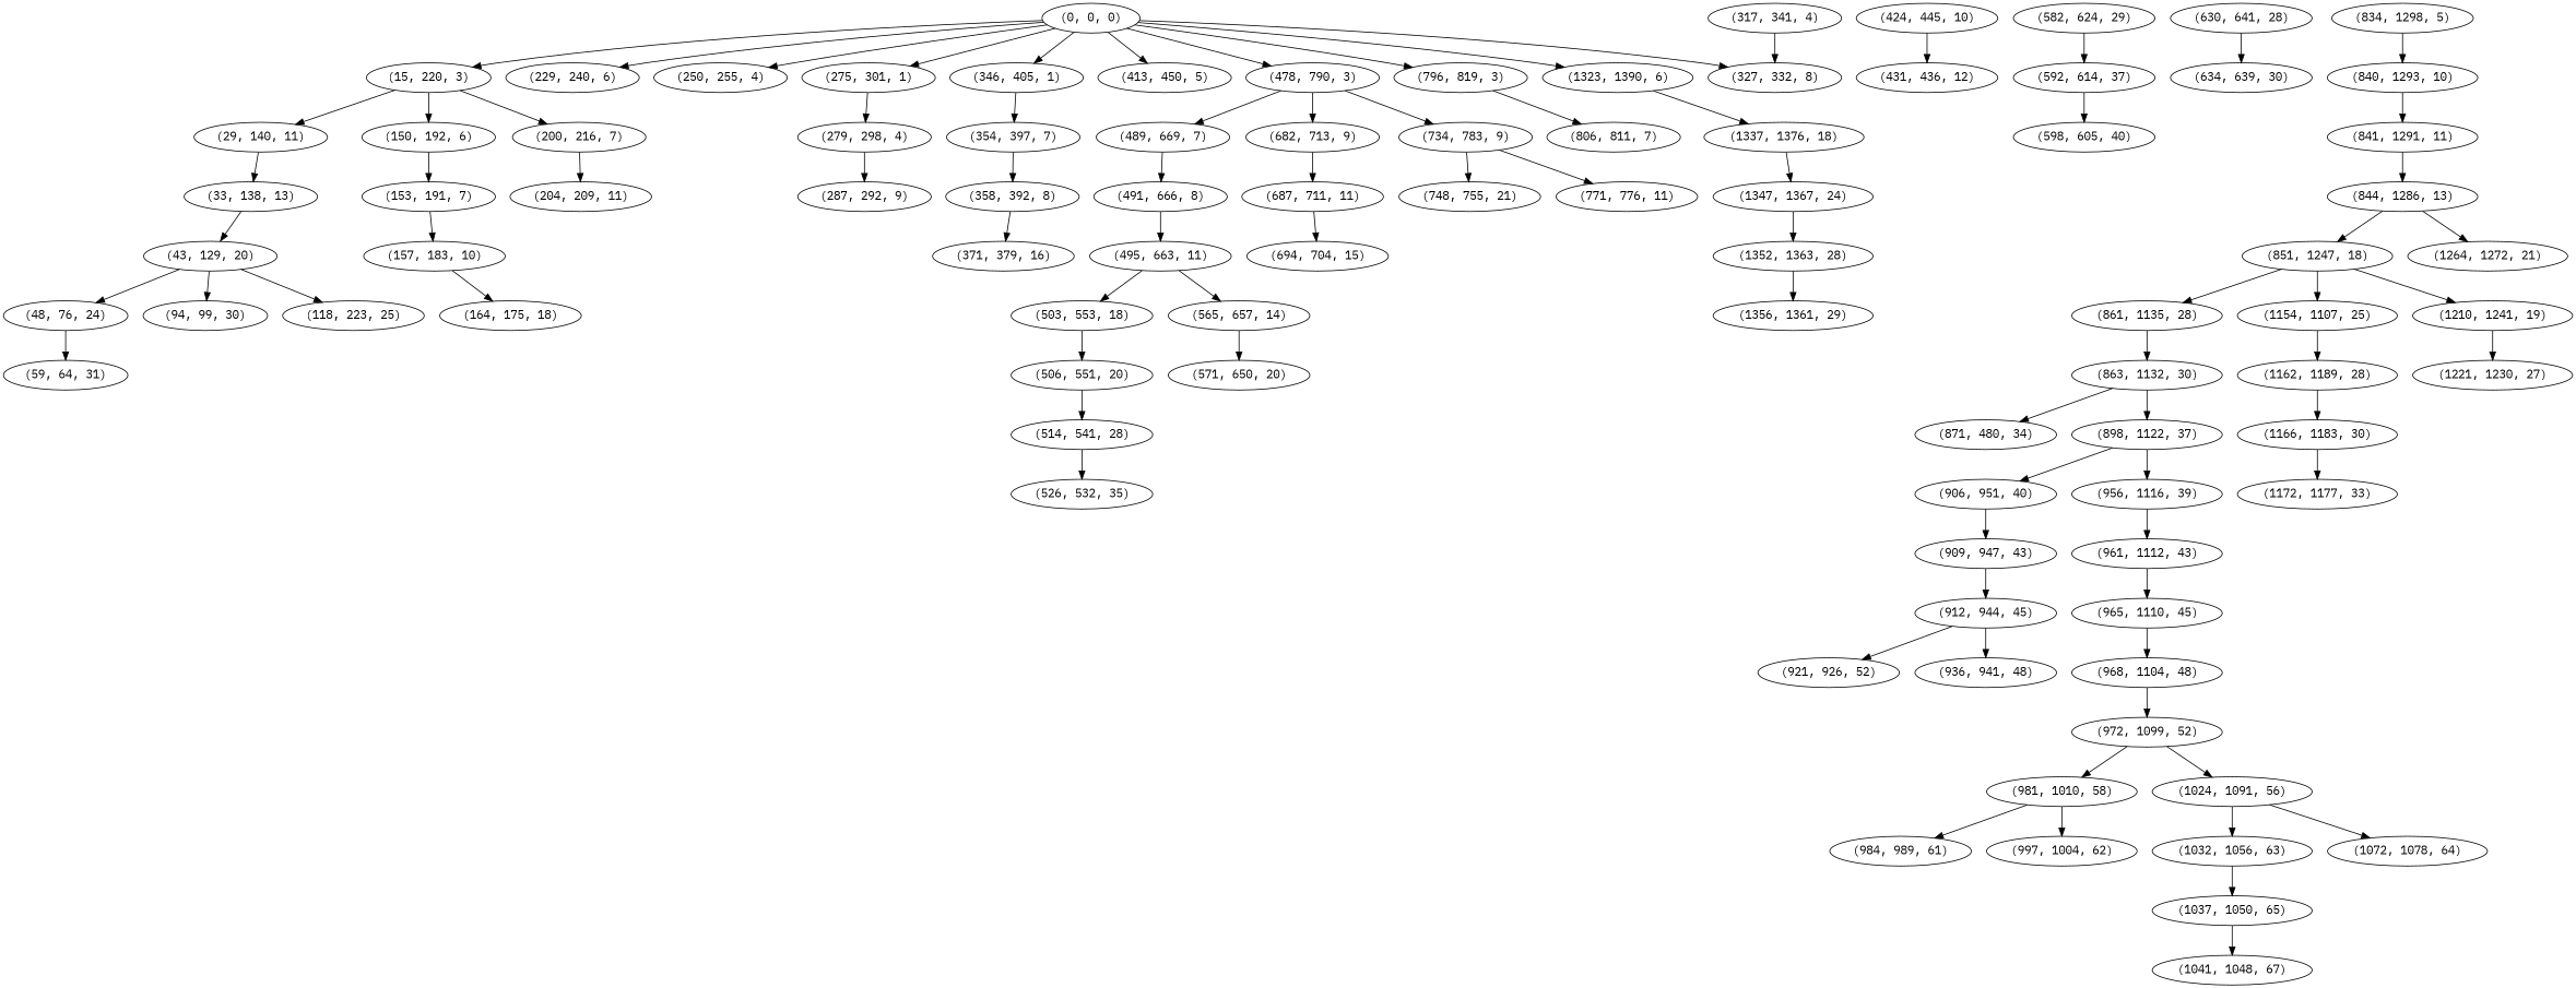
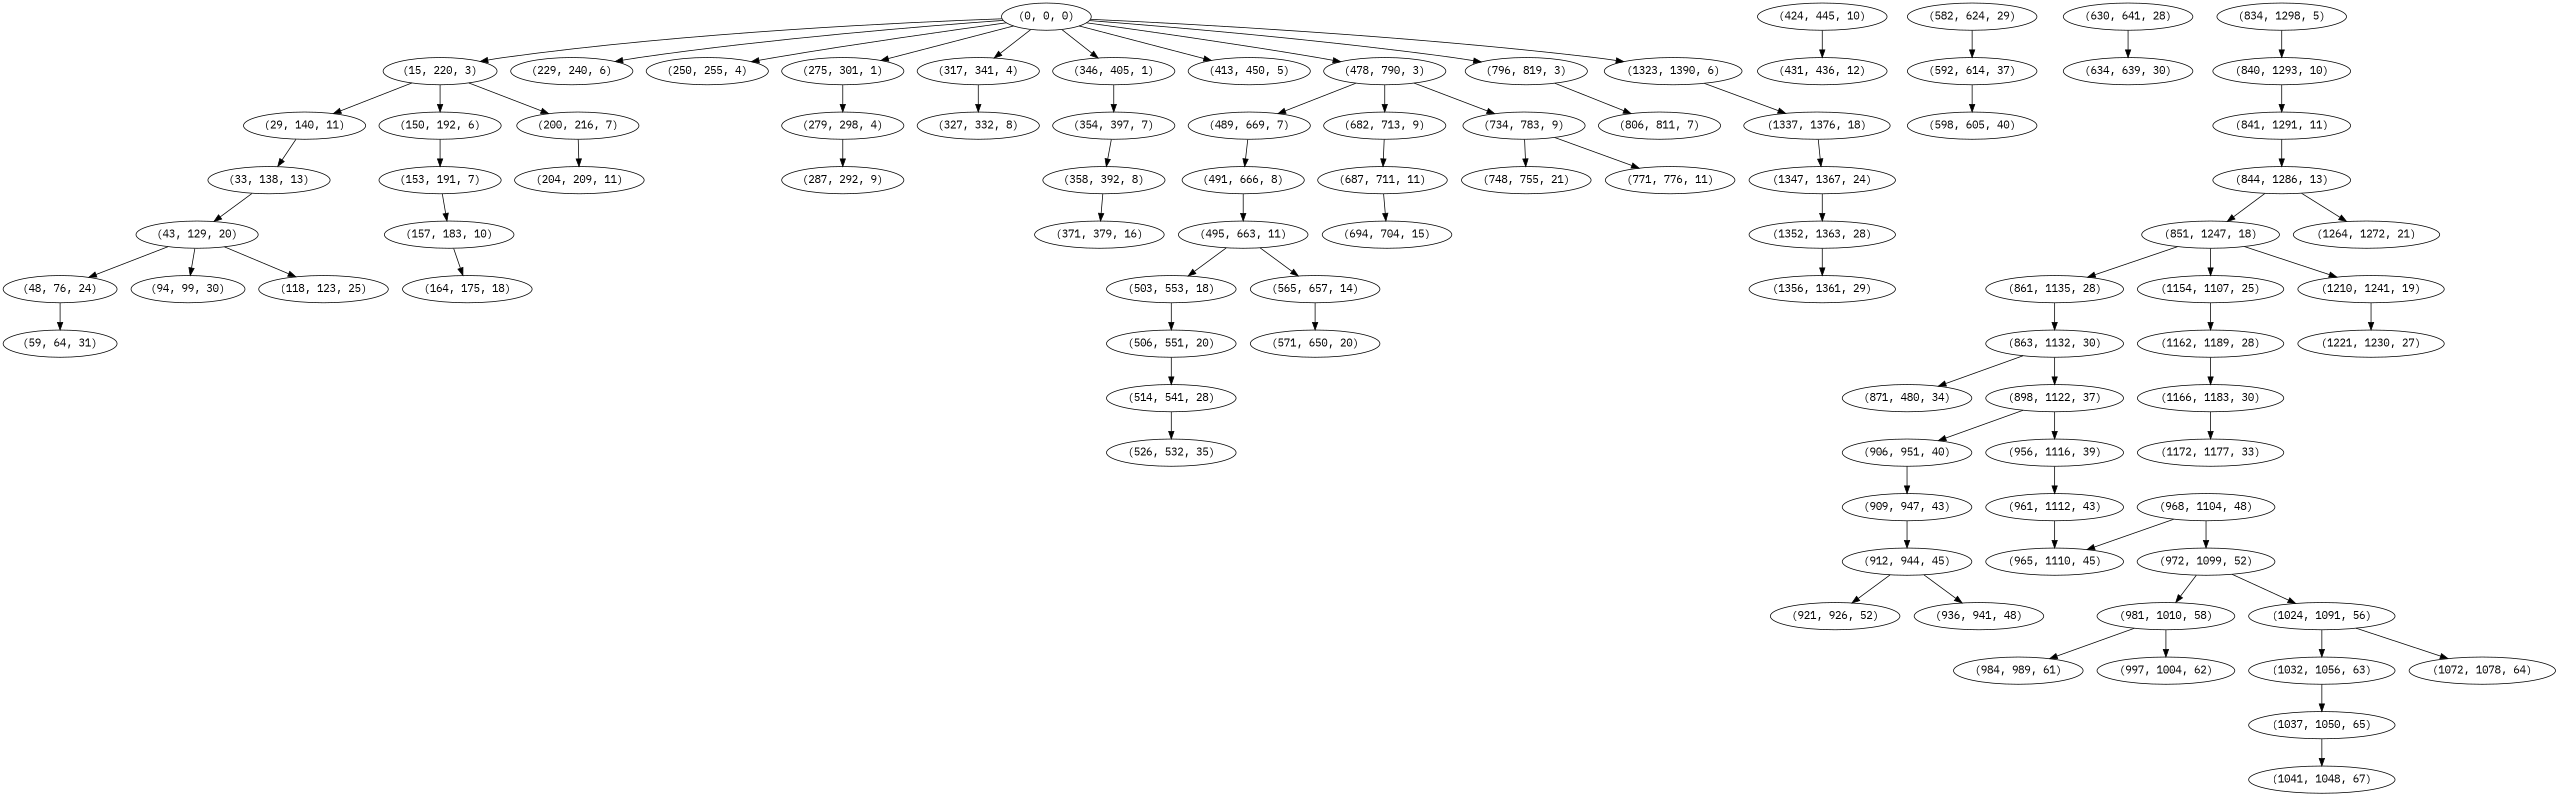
  digraph {
    fontname="IBM Plex Mono"
    node [fontname="IBM Plex Mono"]
    edge [fontname="IBM Plex Mono"]
    "(0, 0, 0)"
    "(15, 220, 3)"
    "(229, 240, 6)"
    "(250, 255, 4)"
    "(275, 301, 1)"
    "(317, 341, 4)"
    "(346, 405, 1)"
    "(413, 450, 5)"
    "(478, 790, 3)"
    "(796, 819, 3)"
    "(1323, 1390, 6)"
    "(29, 140, 11)"
    "(150, 192, 6)"
    "(200, 216, 7)"
    "(279, 298, 4)"
    "(327, 332, 8)"
    "(354, 397, 7)"
    "(489, 669, 7)"
    "(682, 713, 9)"
    "(734, 783, 9)"
    "(806, 811, 7)"
    "(1337, 1376, 18)"
    "(33, 138, 13)"
    "(153, 191, 7)"
    "(204, 209, 11)"
    "(43, 129, 20)"
    "(48, 76, 24)"
    "(94, 99, 30)"
-   "(118, 123, 25)" [label="(118, 223, 25)"]
+   "(118, 123, 25)"
    "(59, 64, 31)"
    "(157, 183, 10)"
    n32 [label="(164, 175, 18)"]
    "(287, 292, 9)"
    "(358, 392, 8)"
    "(371, 379, 16)"
    "(424, 445, 10)"
    "(431, 436, 12)"
    "(491, 666, 8)"
    "(687, 711, 11)"
    "(748, 755, 21)"
    "(771, 776, 11)"
    "(495, 663, 11)"
    "(503, 553, 18)"
    "(565, 657, 14)"
    "(506, 551, 20)"
    "(571, 650, 20)"
    "(514, 541, 28)"
    "(526, 532, 35)"
    "(582, 624, 29)"
    "(592, 614, 37)"
    "(630, 641, 28)"
    "(634, 639, 30)"
    "(598, 605, 40)"
    "(694, 704, 15)"
    "(834, 1298, 5)"
    "(840, 1293, 10)"
    "(841, 1291, 11)"
    "(844, 1286, 13)"
    "(851, 1247, 18)"
    "(1264, 1272, 21)"
    "(861, 1135, 28)"
    n62 [label="(1154, 1107, 25)"]
    "(1210, 1241, 19)"
    "(863, 1132, 30)"
    "(1162, 1189, 28)"
    "(1221, 1230, 27)"
    n67 [label="(871, 480, 34)"]
    "(898, 1122, 37)"
    "(906, 951, 40)"
    "(956, 1116, 39)"
    "(909, 947, 43)"
    "(961, 1112, 43)"
    "(912, 944, 45)"
    "(921, 926, 52)"
    "(936, 941, 48)"
    "(965, 1110, 45)"
    "(968, 1104, 48)"
    "(972, 1099, 52)"
    "(981, 1010, 58)"
    "(1024, 1091, 56)"
    "(984, 989, 61)"
    "(997, 1004, 62)"
    "(1032, 1056, 63)"
    "(1072, 1078, 64)"
    "(1037, 1050, 65)"
    "(1041, 1048, 67)"
    "(1166, 1183, 30)"
    "(1172, 1177, 33)"
    "(1347, 1367, 24)"
    "(1352, 1363, 28)"
    "(1356, 1361, 29)"
    "(0, 0, 0)" -> "(15, 220, 3)"
    "(0, 0, 0)" -> "(229, 240, 6)"
    "(0, 0, 0)" -> "(250, 255, 4)"
    "(0, 0, 0)" -> "(275, 301, 1)"
-   "(0, 0, 0)" -> "(327, 332, 8)"
+   "(0, 0, 0)" -> "(317, 341, 4)"
    "(0, 0, 0)" -> "(346, 405, 1)"
    "(0, 0, 0)" -> "(413, 450, 5)"
    "(0, 0, 0)" -> "(478, 790, 3)"
    "(0, 0, 0)" -> "(796, 819, 3)"
    "(0, 0, 0)" -> "(1323, 1390, 6)"
    "(15, 220, 3)" -> "(29, 140, 11)"
    "(15, 220, 3)" -> "(150, 192, 6)"
    "(15, 220, 3)" -> "(200, 216, 7)"
    "(275, 301, 1)" -> "(279, 298, 4)"
    "(317, 341, 4)" -> "(327, 332, 8)"
    "(346, 405, 1)" -> "(354, 397, 7)"
    "(478, 790, 3)" -> "(489, 669, 7)"
    "(478, 790, 3)" -> "(682, 713, 9)"
    "(478, 790, 3)" -> "(734, 783, 9)"
    "(796, 819, 3)" -> "(806, 811, 7)"
    "(1323, 1390, 6)" -> "(1337, 1376, 18)"
    "(29, 140, 11)" -> "(33, 138, 13)"
    "(150, 192, 6)" -> "(153, 191, 7)"
    "(200, 216, 7)" -> "(204, 209, 11)"
    "(279, 298, 4)" -> "(287, 292, 9)"
    "(354, 397, 7)" -> "(358, 392, 8)"
    "(489, 669, 7)" -> "(491, 666, 8)"
    "(682, 713, 9)" -> "(687, 711, 11)"
    "(734, 783, 9)" -> "(748, 755, 21)"
    "(734, 783, 9)" -> "(771, 776, 11)"
    "(1337, 1376, 18)" -> "(1347, 1367, 24)"
    "(33, 138, 13)" -> "(43, 129, 20)"
    "(153, 191, 7)" -> "(157, 183, 10)"
    "(43, 129, 20)" -> "(48, 76, 24)"
    "(43, 129, 20)" -> "(94, 99, 30)"
    "(43, 129, 20)" -> "(118, 123, 25)"
    "(48, 76, 24)" -> "(59, 64, 31)"
    "(157, 183, 10)" -> n32
    "(358, 392, 8)" -> "(371, 379, 16)"
    "(424, 445, 10)" -> "(431, 436, 12)"
    "(491, 666, 8)" -> "(495, 663, 11)"
    "(687, 711, 11)" -> "(694, 704, 15)"
    "(495, 663, 11)" -> "(503, 553, 18)"
    "(495, 663, 11)" -> "(565, 657, 14)"
    "(503, 553, 18)" -> "(506, 551, 20)"
    "(565, 657, 14)" -> "(571, 650, 20)"
    "(506, 551, 20)" -> "(514, 541, 28)"
    "(514, 541, 28)" -> "(526, 532, 35)"
    "(582, 624, 29)" -> "(592, 614, 37)"
    "(592, 614, 37)" -> "(598, 605, 40)"
    "(630, 641, 28)" -> "(634, 639, 30)"
    "(834, 1298, 5)" -> "(840, 1293, 10)"
    "(840, 1293, 10)" -> "(841, 1291, 11)"
    "(841, 1291, 11)" -> "(844, 1286, 13)"
    "(844, 1286, 13)" -> "(851, 1247, 18)"
    "(844, 1286, 13)" -> "(1264, 1272, 21)"
    "(851, 1247, 18)" -> "(861, 1135, 28)"
    "(851, 1247, 18)" -> n62
    "(851, 1247, 18)" -> "(1210, 1241, 19)"
    "(861, 1135, 28)" -> "(863, 1132, 30)"
    n62 -> "(1162, 1189, 28)"
    "(1210, 1241, 19)" -> "(1221, 1230, 27)"
    "(863, 1132, 30)" -> n67
    "(863, 1132, 30)" -> "(898, 1122, 37)"
    "(1162, 1189, 28)" -> "(1166, 1183, 30)"
    "(898, 1122, 37)" -> "(906, 951, 40)"
    "(898, 1122, 37)" -> "(956, 1116, 39)"
    "(906, 951, 40)" -> "(909, 947, 43)"
    "(956, 1116, 39)" -> "(961, 1112, 43)"
    "(909, 947, 43)" -> "(912, 944, 45)"
    "(961, 1112, 43)" -> "(965, 1110, 45)"
    "(912, 944, 45)" -> "(921, 926, 52)"
    "(912, 944, 45)" -> "(936, 941, 48)"
-   "(965, 1110, 45)" -> "(968, 1104, 48)"
+   "(968, 1104, 48)" -> "(965, 1110, 45)"
    "(968, 1104, 48)" -> "(972, 1099, 52)"
    "(972, 1099, 52)" -> "(981, 1010, 58)"
    "(972, 1099, 52)" -> "(1024, 1091, 56)"
    "(981, 1010, 58)" -> "(984, 989, 61)"
    "(981, 1010, 58)" -> "(997, 1004, 62)"
    "(1024, 1091, 56)" -> "(1032, 1056, 63)"
    "(1024, 1091, 56)" -> "(1072, 1078, 64)"
    "(1032, 1056, 63)" -> "(1037, 1050, 65)"
    "(1037, 1050, 65)" -> "(1041, 1048, 67)"
    "(1166, 1183, 30)" -> "(1172, 1177, 33)"
    "(1347, 1367, 24)" -> "(1352, 1363, 28)"
    "(1352, 1363, 28)" -> "(1356, 1361, 29)"
  }
